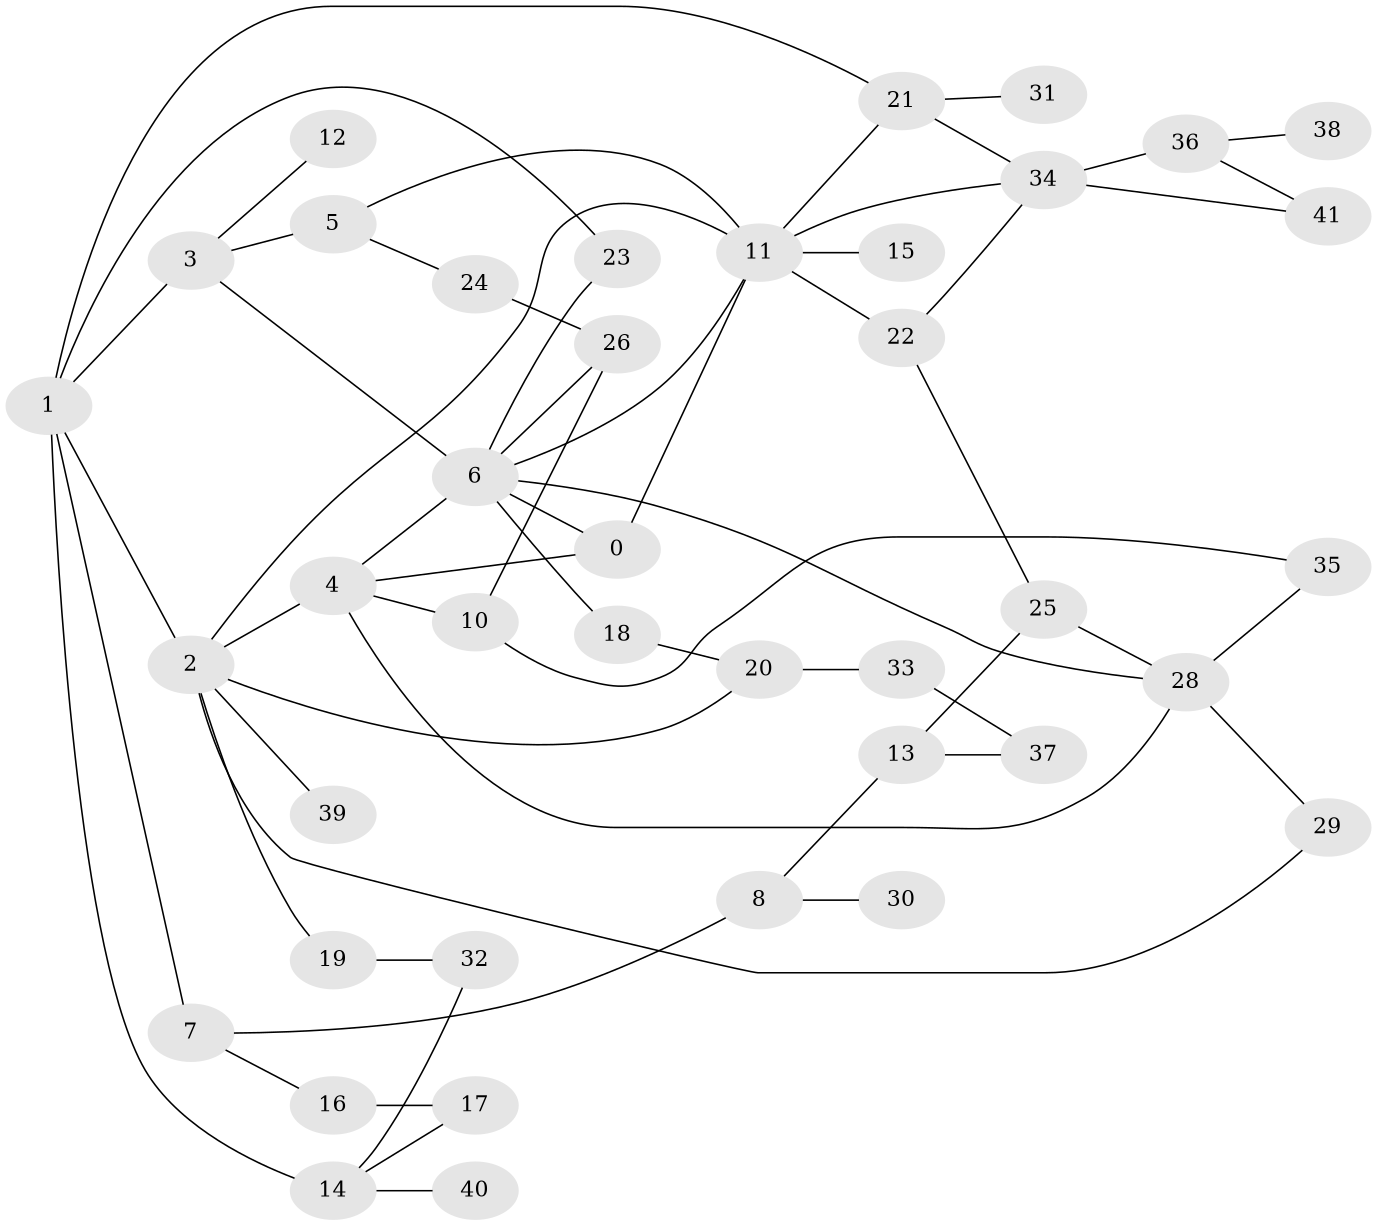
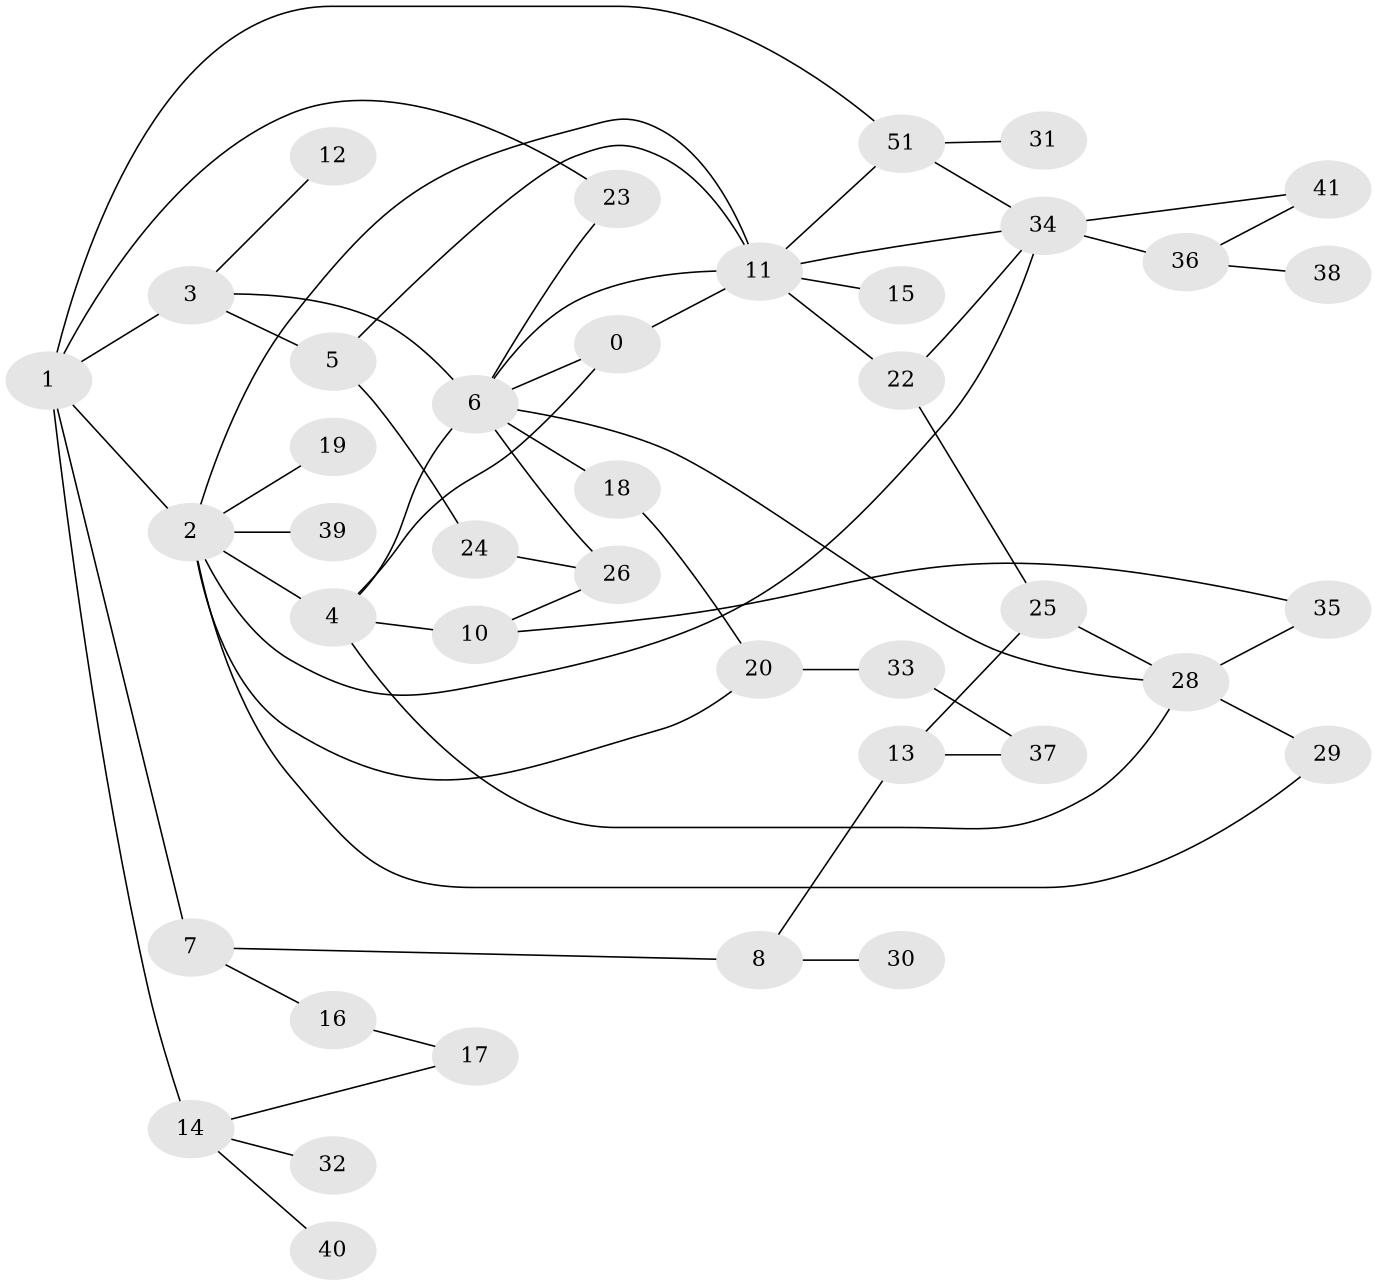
  graph {
    rankdir=LR
    node [color=gray90 style=filled]
    edge [weight=1.0]
    1
    2
    3
    7
    14
-   21
+   21 [label=51]
    23
    4
    11
    19
    20
    29
    34
    39
    5
    6
    12
    8
    16
    17
    32
    40
    31
    n24 [label=0]
    10
    28
    15
    22
    33
    36
    41
    24
    26
    18
    35
    13
    30
    25
    37
    38
    1 -- 2
    1 -- 3
    1 -- 7
    1 -- 14
    1 -- 21
    1 -- 23
    2 -- 4
    2 -- 11 [weight=2.0]
    2 -- 19
    2 -- 20
    2 -- 29
+   2 -- 34
    2 -- 39
    3 -- 5
    3 -- 6
    3 -- 12
    7 -- 8
    7 -- 16
    14 -- 17
    14 -- 32
    14 -- 40
    21 -- 34
    21 -- 31
    4 -- 6
    4 -- n24 [weight=2.0]
    4 -- 10
    4 -- 28
    11 -- 21
    11 -- 34 [weight=2.0]
    11 -- 15 [weight=3.0]
    11 -- 22
-   19 -- 32
    20 -- 33
    34 -- 36
    34 -- 41
    5 -- 11
    5 -- 24
    6 -- 23
    6 -- 11
    6 -- n24
    6 -- 28
    6 -- 26
    6 -- 18 [weight=2.0]
    8 -- 13
    8 -- 30
    16 -- 17
    n24 -- 11 [weight=2.0]
    10 -- 26
    10 -- 35
    28 -- 29
    28 -- 35
    22 -- 34
    22 -- 25
    33 -- 37
    36 -- 41
    36 -- 38
    24 -- 26 [weight=2.0]
    18 -- 20
    13 -- 25
    13 -- 37
    25 -- 28
  }
